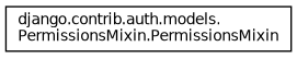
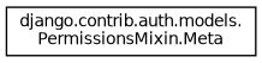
  digraph {
    rankdir=LR
-   n1 [color=black fillcolor=white fontname=Helvetica fontsize=10 height=0.2 label="django.contrib.auth.models.\lPermissionsMixin.PermissionsMixin" shape=record style=filled width=0.4]
+   n1 [color=black fillcolor=white fontname=Helvetica fontsize=10 height=0.2 label="django.contrib.auth.models.\lPermissionsMixin.Meta" shape=record style=filled width=0.4]
  }
